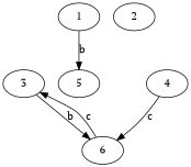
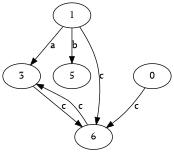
  strict digraph {
    fontname="PT Serif"
    node [fontname="PT Serif"]
    edge [fontname="PT Serif"]
    1
    3
    5
    6
-   2
-   0 [label=4]
+   0
+   1 -> 3 [label=a]
    1 -> 5 [label=b]
-   3 -> 6 [label=b]
+   1 -> 6 [label=c]
+   3 -> 6 [label=c]
    6 -> 3 [label=c]
    0 -> 6 [label=c]
  }
